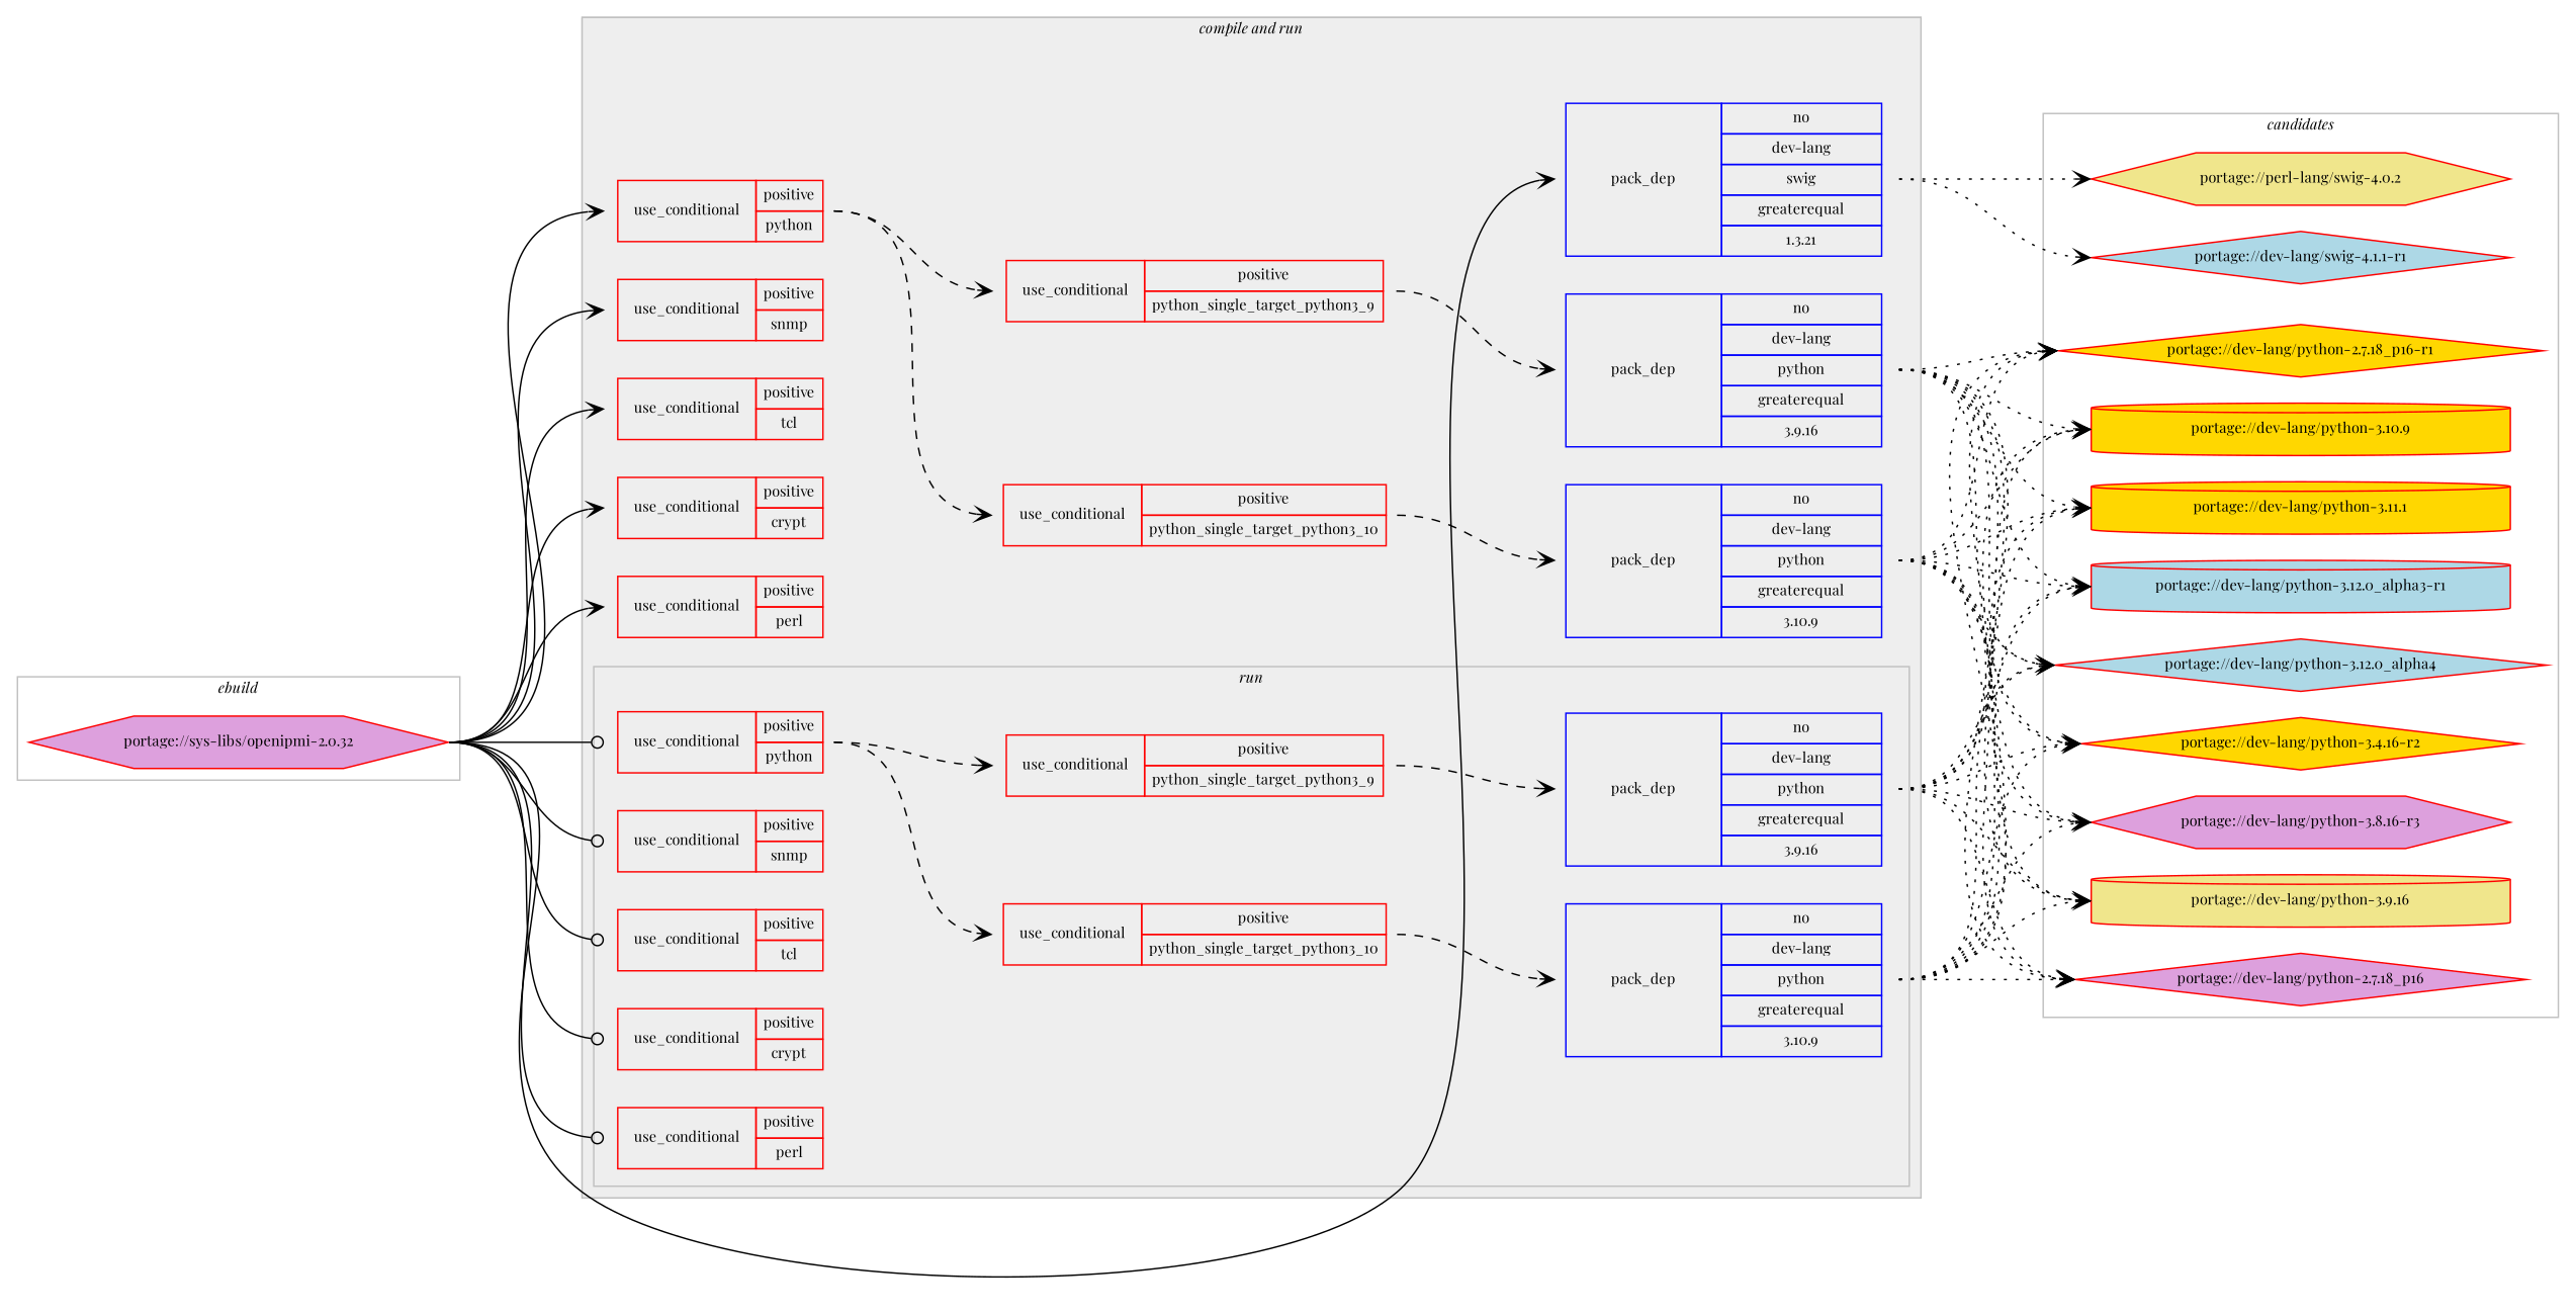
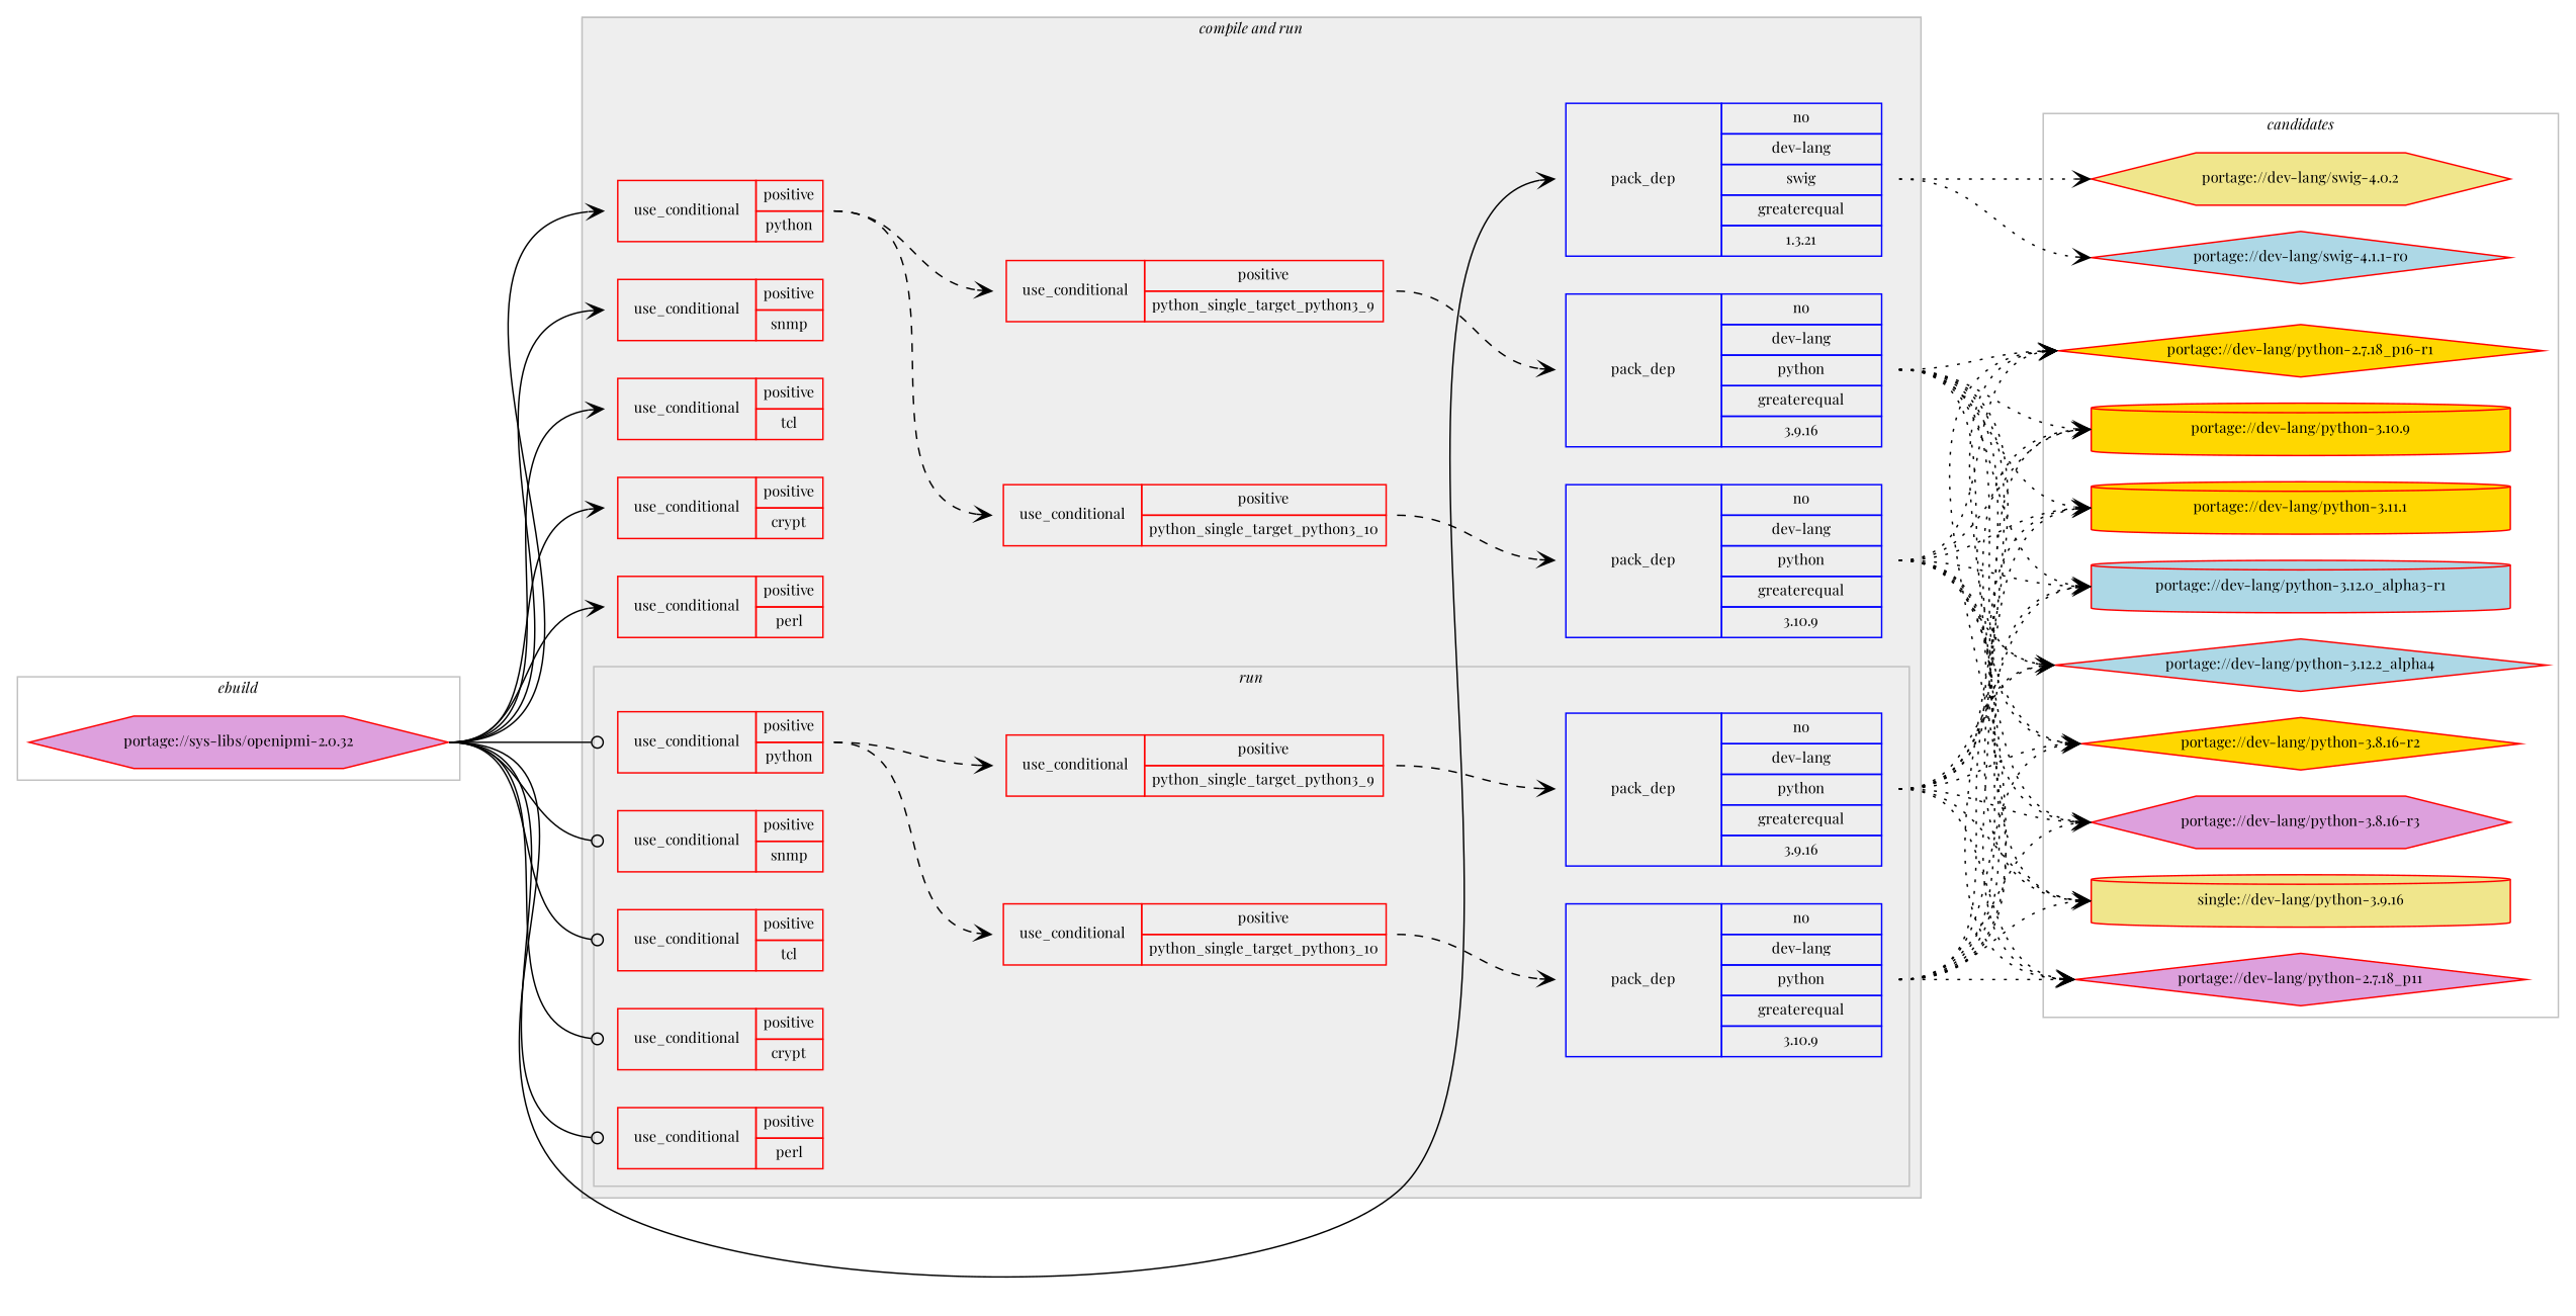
  digraph {
    compound=true
    concentrate=true
    fontname="Playfair Display"
    fontsize=10
    newrank=true
    rankdir=LR
    ranksep=1.5
    node [color=red fontname="Playfair Display" fontsize=10 shape=none]
    edge [arrowhead=vee fontname="Playfair Display" headport=w style=dotted tailport=e weight=100]
    n1 [fillcolor=plum label="portage://sys-libs/openipmi-2.0.32" shape=hexagon style=filled width=4]
    n2 [label=<<TABLE BORDER="0" CELLBORDER="1" CELLSPACING="0" CELLPADDING="4"><TR><TD ROWSPAN="3" CELLPADDING="10">use_conditional</TD></TR><TR><TD>positive</TD></TR><TR><TD>crypt</TD></TR></TABLE>>]
    n3 [label=<<TABLE BORDER="0" CELLBORDER="1" CELLSPACING="0" CELLPADDING="4"><TR><TD ROWSPAN="3" CELLPADDING="10">use_conditional</TD></TR><TR><TD>positive</TD></TR><TR><TD>perl</TD></TR></TABLE>>]
    n4 [color=blue label=<<TABLE BORDER="0" CELLBORDER="1" CELLSPACING="0" CELLPADDING="4" WIDTH="220"><TR><TD ROWSPAN="6" CELLPADDING="30">pack_dep</TD></TR><TR><TD WIDTH="110">no</TD></TR><TR><TD>dev-lang</TD></TR><TR><TD>python</TD></TR><TR><TD>greaterequal</TD></TR><TR><TD>3.9.16</TD></TR></TABLE>>]
    n5 [label=<<TABLE BORDER="0" CELLBORDER="1" CELLSPACING="0" CELLPADDING="4"><TR><TD ROWSPAN="3" CELLPADDING="10">use_conditional</TD></TR><TR><TD>positive</TD></TR><TR><TD>python_single_target_python3_9</TD></TR></TABLE>>]
    n6 [color=blue label=<<TABLE BORDER="0" CELLBORDER="1" CELLSPACING="0" CELLPADDING="4" WIDTH="220"><TR><TD ROWSPAN="6" CELLPADDING="30">pack_dep</TD></TR><TR><TD WIDTH="110">no</TD></TR><TR><TD>dev-lang</TD></TR><TR><TD>python</TD></TR><TR><TD>greaterequal</TD></TR><TR><TD>3.10.9</TD></TR></TABLE>>]
    n7 [label=<<TABLE BORDER="0" CELLBORDER="1" CELLSPACING="0" CELLPADDING="4"><TR><TD ROWSPAN="3" CELLPADDING="10">use_conditional</TD></TR><TR><TD>positive</TD></TR><TR><TD>python_single_target_python3_10</TD></TR></TABLE>>]
    n8 [label=<<TABLE BORDER="0" CELLBORDER="1" CELLSPACING="0" CELLPADDING="4"><TR><TD ROWSPAN="3" CELLPADDING="10">use_conditional</TD></TR><TR><TD>positive</TD></TR><TR><TD>python</TD></TR></TABLE>>]
    n9 [label=<<TABLE BORDER="0" CELLBORDER="1" CELLSPACING="0" CELLPADDING="4"><TR><TD ROWSPAN="3" CELLPADDING="10">use_conditional</TD></TR><TR><TD>positive</TD></TR><TR><TD>snmp</TD></TR></TABLE>>]
    n10 [label=<<TABLE BORDER="0" CELLBORDER="1" CELLSPACING="0" CELLPADDING="4"><TR><TD ROWSPAN="3" CELLPADDING="10">use_conditional</TD></TR><TR><TD>positive</TD></TR><TR><TD>tcl</TD></TR></TABLE>>]
    n11 [color=blue label=<<TABLE BORDER="0" CELLBORDER="1" CELLSPACING="0" CELLPADDING="4" WIDTH="220"><TR><TD ROWSPAN="6" CELLPADDING="30">pack_dep</TD></TR><TR><TD WIDTH="110">no</TD></TR><TR><TD>dev-lang</TD></TR><TR><TD>swig</TD></TR><TR><TD>greaterequal</TD></TR><TR><TD>1.3.21</TD></TR></TABLE>>]
    n12 [label=<<TABLE BORDER="0" CELLBORDER="1" CELLSPACING="0" CELLPADDING="4"><TR><TD ROWSPAN="3" CELLPADDING="10">use_conditional</TD></TR><TR><TD>positive</TD></TR><TR><TD>crypt</TD></TR></TABLE>>]
    n13 [label=<<TABLE BORDER="0" CELLBORDER="1" CELLSPACING="0" CELLPADDING="4"><TR><TD ROWSPAN="3" CELLPADDING="10">use_conditional</TD></TR><TR><TD>positive</TD></TR><TR><TD>perl</TD></TR></TABLE>>]
    n14 [color=blue label=<<TABLE BORDER="0" CELLBORDER="1" CELLSPACING="0" CELLPADDING="4" WIDTH="220"><TR><TD ROWSPAN="6" CELLPADDING="30">pack_dep</TD></TR><TR><TD WIDTH="110">no</TD></TR><TR><TD>dev-lang</TD></TR><TR><TD>python</TD></TR><TR><TD>greaterequal</TD></TR><TR><TD>3.9.16</TD></TR></TABLE>>]
    n15 [label=<<TABLE BORDER="0" CELLBORDER="1" CELLSPACING="0" CELLPADDING="4"><TR><TD ROWSPAN="3" CELLPADDING="10">use_conditional</TD></TR><TR><TD>positive</TD></TR><TR><TD>python_single_target_python3_9</TD></TR></TABLE>>]
    n16 [color=blue label=<<TABLE BORDER="0" CELLBORDER="1" CELLSPACING="0" CELLPADDING="4" WIDTH="220"><TR><TD ROWSPAN="6" CELLPADDING="30">pack_dep</TD></TR><TR><TD WIDTH="110">no</TD></TR><TR><TD>dev-lang</TD></TR><TR><TD>python</TD></TR><TR><TD>greaterequal</TD></TR><TR><TD>3.10.9</TD></TR></TABLE>>]
    n17 [label=<<TABLE BORDER="0" CELLBORDER="1" CELLSPACING="0" CELLPADDING="4"><TR><TD ROWSPAN="3" CELLPADDING="10">use_conditional</TD></TR><TR><TD>positive</TD></TR><TR><TD>python_single_target_python3_10</TD></TR></TABLE>>]
    n18 [label=<<TABLE BORDER="0" CELLBORDER="1" CELLSPACING="0" CELLPADDING="4"><TR><TD ROWSPAN="3" CELLPADDING="10">use_conditional</TD></TR><TR><TD>positive</TD></TR><TR><TD>python</TD></TR></TABLE>>]
    n19 [label=<<TABLE BORDER="0" CELLBORDER="1" CELLSPACING="0" CELLPADDING="4"><TR><TD ROWSPAN="3" CELLPADDING="10">use_conditional</TD></TR><TR><TD>positive</TD></TR><TR><TD>snmp</TD></TR></TABLE>>]
    n20 [label=<<TABLE BORDER="0" CELLBORDER="1" CELLSPACING="0" CELLPADDING="4"><TR><TD ROWSPAN="3" CELLPADDING="10">use_conditional</TD></TR><TR><TD>positive</TD></TR><TR><TD>tcl</TD></TR></TABLE>>]
-   n21 [fillcolor=plum label="portage://dev-lang/python-2.7.18_p16" shape=diamond style=filled width=4]
+   n21 [fillcolor=plum label="portage://dev-lang/python-2.7.18_p11" shape=diamond style=filled width=4]
    n22 [fillcolor=gold label="portage://dev-lang/python-2.7.18_p16-r1" shape=diamond style=filled width=4]
    n23 [fillcolor=gold label="portage://dev-lang/python-3.10.9" shape=cylinder style=filled width=4]
    n24 [fillcolor=gold label="portage://dev-lang/python-3.11.1" shape=cylinder style=filled width=4]
    n25 [fillcolor=lightblue label="portage://dev-lang/python-3.12.0_alpha3-r1" shape=cylinder style=filled width=4]
-   n26 [fillcolor=lightblue label="portage://dev-lang/python-3.12.0_alpha4" shape=diamond style=filled width=4]
-   n27 [fillcolor=gold label="portage://dev-lang/python-3.4.16-r2" shape=diamond style=filled width=4]
+   n26 [fillcolor=lightblue label="portage://dev-lang/python-3.12.2_alpha4" shape=diamond style=filled width=4]
+   n27 [fillcolor=gold label="portage://dev-lang/python-3.8.16-r2" shape=diamond style=filled width=4]
    n28 [fillcolor=plum label="portage://dev-lang/python-3.8.16-r3" shape=hexagon style=filled width=4]
-   n29 [fillcolor=khaki label="portage://dev-lang/python-3.9.16" shape=cylinder style=filled width=4]
-   n30 [fillcolor=khaki label="portage://perl-lang/swig-4.0.2" shape=hexagon style=filled width=4]
-   n31 [fillcolor=lightblue label="portage://dev-lang/swig-4.1.1-r1" shape=diamond style=filled width=4]
+   n29 [fillcolor=khaki label="single://dev-lang/python-3.9.16" shape=cylinder style=filled width=4]
+   n30 [fillcolor=khaki label="portage://dev-lang/swig-4.0.2" shape=hexagon style=filled width=4]
+   n31 [fillcolor=lightblue label="portage://dev-lang/swig-4.1.1-r0" shape=diamond style=filled width=4]
    subgraph cluster_1 {
      color=gray
      label=<<i>ebuild</i>>
      rank=same
      n1
    }
    subgraph cluster_2 {
      color=gray
      label=<<i>dependencies</i>>
      subgraph cluster_3 {
        color=gray
        fillcolor="#eeeeee"
        label=<<i>compile</i>>
        style=filled
        subgraph sub_4 {
          color=gray
          fillcolor="#eeeeee"
          label=<<i>compile</i>>
          style=filled
          n2
        }
        subgraph sub_5 {
          color=gray
          fillcolor="#eeeeee"
          label=<<i>compile</i>>
          style=filled
          n3
        }
        subgraph sub_6 {
          color=gray
          fillcolor="#eeeeee"
          label=<<i>compile</i>>
          style=filled
          n8
          subgraph sub_7 {
            color=gray
            fillcolor="#eeeeee"
            label=<<i>compile</i>>
            style=filled
            n5
            subgraph sub_8 {
              color=gray
              fillcolor="#eeeeee"
              label=<<i>compile</i>>
              style=filled
              n4
            }
          }
          subgraph sub_9 {
            color=gray
            fillcolor="#eeeeee"
            label=<<i>compile</i>>
            style=filled
            n7
            subgraph sub_10 {
              color=gray
              fillcolor="#eeeeee"
              label=<<i>compile</i>>
              style=filled
              n6
            }
          }
        }
        subgraph sub_11 {
          color=gray
          fillcolor="#eeeeee"
          label=<<i>compile</i>>
          style=filled
          n9
        }
        subgraph sub_12 {
          color=gray
          fillcolor="#eeeeee"
          label=<<i>compile</i>>
          style=filled
          n10
        }
        subgraph sub_13 {
          color=gray
          fillcolor="#eeeeee"
          label=<<i>compile</i>>
          style=filled
          n11
        }
      }
      subgraph cluster_14 {
        color=gray
        fillcolor="#eeeeee"
        label=<<i>compile and run</i>>
        style=filled
      }
      subgraph cluster_15 {
        color=gray
        fillcolor="#eeeeee"
        label=<<i>run</i>>
        style=filled
        subgraph sub_16 {
          color=gray
          fillcolor="#eeeeee"
          label=<<i>run</i>>
          style=filled
          n12
        }
        subgraph sub_17 {
          color=gray
          fillcolor="#eeeeee"
          label=<<i>run</i>>
          style=filled
          n13
        }
        subgraph sub_18 {
          color=gray
          fillcolor="#eeeeee"
          label=<<i>run</i>>
          style=filled
          n18
          subgraph sub_19 {
            color=gray
            fillcolor="#eeeeee"
            label=<<i>run</i>>
            style=filled
            n15
            subgraph sub_20 {
              color=gray
              fillcolor="#eeeeee"
              label=<<i>run</i>>
              style=filled
              n14
            }
          }
          subgraph sub_21 {
            color=gray
            fillcolor="#eeeeee"
            label=<<i>run</i>>
            style=filled
            n17
            subgraph sub_22 {
              color=gray
              fillcolor="#eeeeee"
              label=<<i>run</i>>
              style=filled
              n16
            }
          }
        }
        subgraph sub_23 {
          color=gray
          fillcolor="#eeeeee"
          label=<<i>run</i>>
          style=filled
          n19
        }
        subgraph sub_24 {
          color=gray
          fillcolor="#eeeeee"
          label=<<i>run</i>>
          style=filled
          n20
        }
      }
    }
    subgraph cluster_25 {
      color=gray
      label=<<i>candidates</i>>
      rank=same
      subgraph sub_26 {
        color=black
        label=<<i>candidates</i>>
        nodesep=1
        rank=same
        n21
        n22
        n23
        n24
        n25
        n26
        n27
        n28
        n29
      }
      subgraph sub_27 {
        color=black
        label=<<i>candidates</i>>
        nodesep=1
        rank=same
        n21
        n22
        n23
        n24
        n25
        n26
        n27
        n28
        n29
      }
      subgraph sub_28 {
        color=black
        label=<<i>candidates</i>>
        nodesep=1
        rank=same
        n30
        n31
      }
      subgraph sub_29 {
        color=black
        label=<<i>candidates</i>>
        nodesep=1
        rank=same
        n21
        n22
        n23
        n24
        n25
        n26
        n27
        n28
        n29
      }
      subgraph sub_30 {
        color=black
        label=<<i>candidates</i>>
        nodesep=1
        rank=same
        n21
        n22
        n23
        n24
        n25
        n26
        n27
        n28
        n29
      }
    }
    n1 -> n2 [style=solid weight=20]
    n1 -> n3 [style=solid weight=20]
    n1 -> n8 [style=solid weight=20]
    n1 -> n9 [style=solid weight=20]
    n1 -> n10 [style=solid weight=20]
    n1 -> n11 [style=solid weight=20]
    n1 -> n12 [arrowhead=odot style=solid weight=20]
    n1 -> n13 [arrowhead=odot style=solid weight=20]
    n1 -> n18 [arrowhead=odot style=solid weight=20]
    n1 -> n19 [arrowhead=odot style=solid weight=20]
    n1 -> n20 [arrowhead=odot style=solid weight=20]
    n4 -> n21
    n4 -> n22
    n4 -> n23
    n4 -> n24
    n4 -> n25
    n4 -> n26
    n4 -> n27
    n4 -> n28
    n4 -> n29
    n5 -> n4 [style=dashed weight=20]
    n6 -> n21
    n6 -> n22
    n6 -> n23
    n6 -> n24
    n6 -> n25
    n6 -> n26
    n6 -> n27
    n6 -> n28
    n6 -> n29
    n7 -> n6 [style=dashed weight=20]
    n8 -> n5 [style=dashed weight=20]
    n8 -> n7 [style=dashed weight=20]
    n11 -> n30
    n11 -> n31
    n14 -> n21
    n14 -> n22
    n14 -> n23
    n14 -> n24
    n14 -> n25
    n14 -> n26
    n14 -> n27
    n14 -> n28
    n14 -> n29
    n15 -> n14 [style=dashed weight=20]
    n16 -> n21
    n16 -> n22
    n16 -> n23
    n16 -> n24
    n16 -> n25
    n16 -> n26
    n16 -> n27
    n16 -> n28
    n16 -> n29
    n17 -> n16 [style=dashed weight=20]
    n18 -> n15 [style=dashed weight=20]
    n18 -> n17 [style=dashed weight=20]
  }
